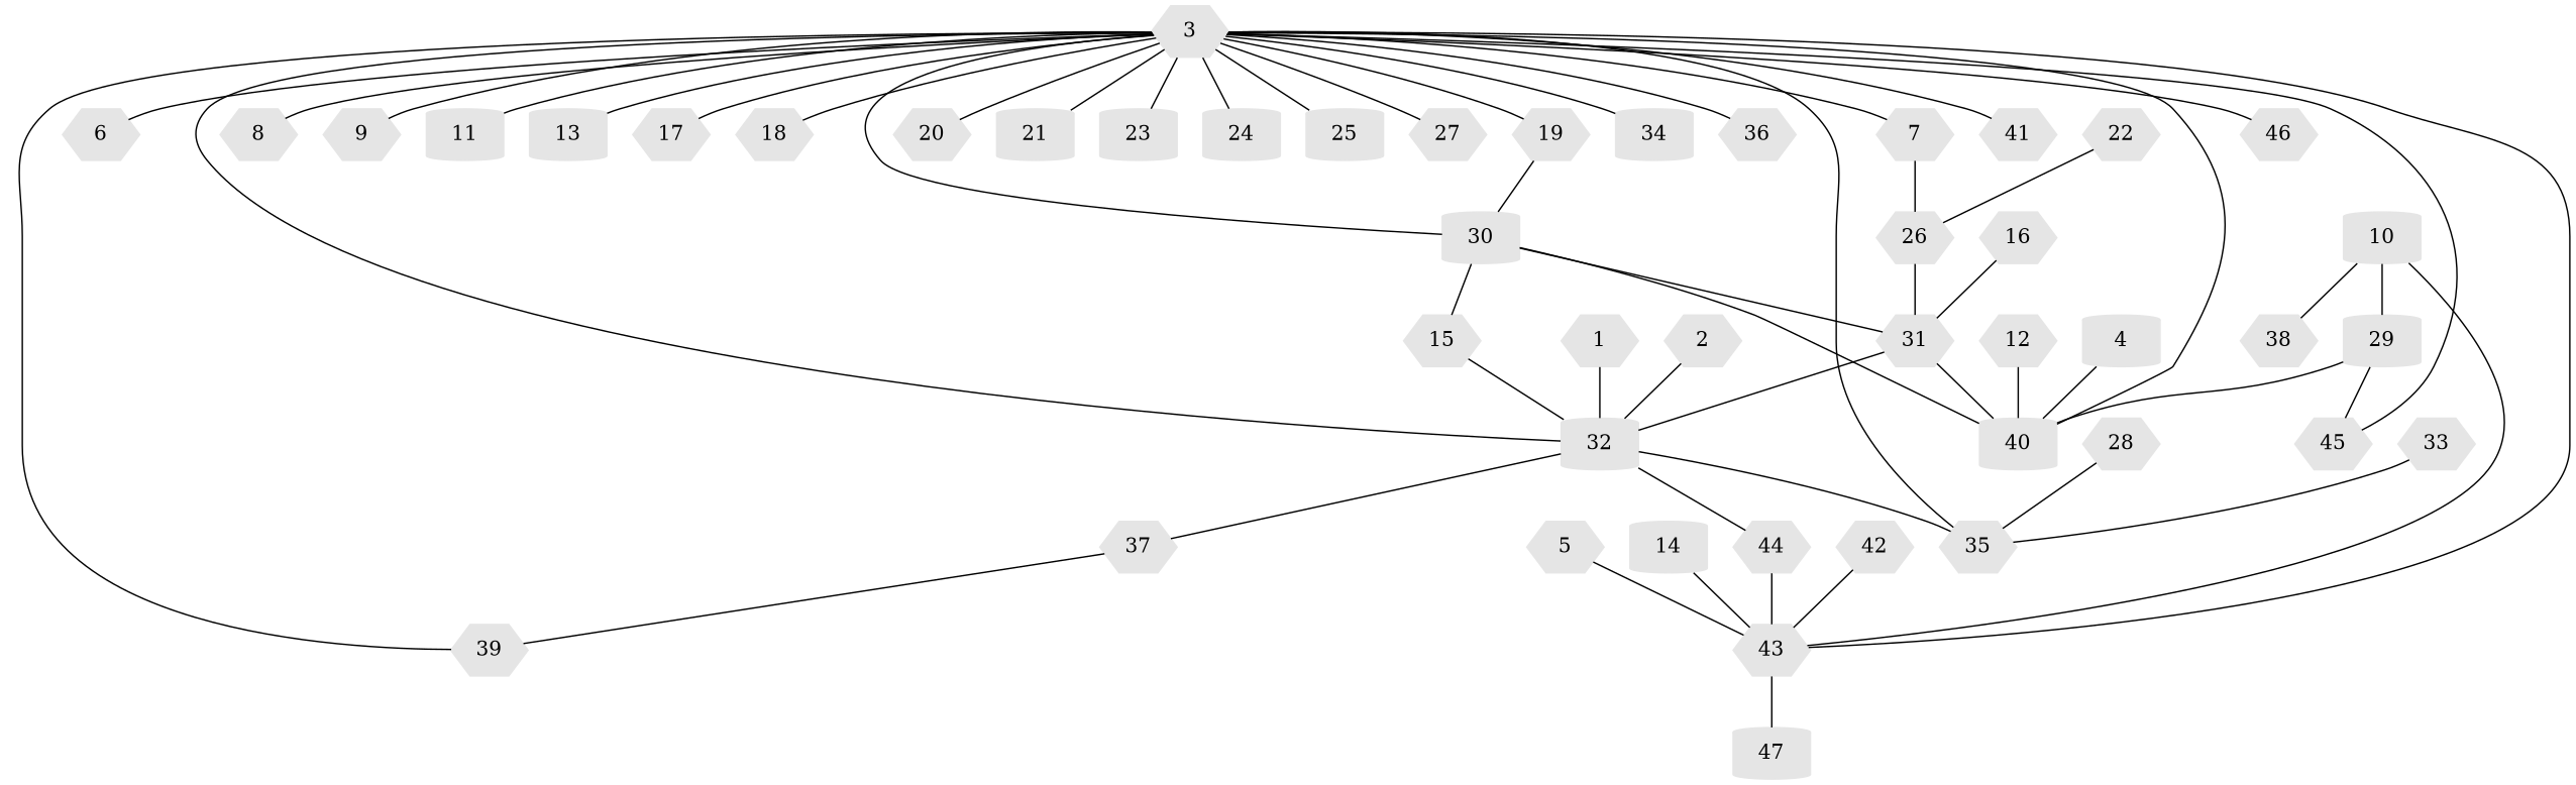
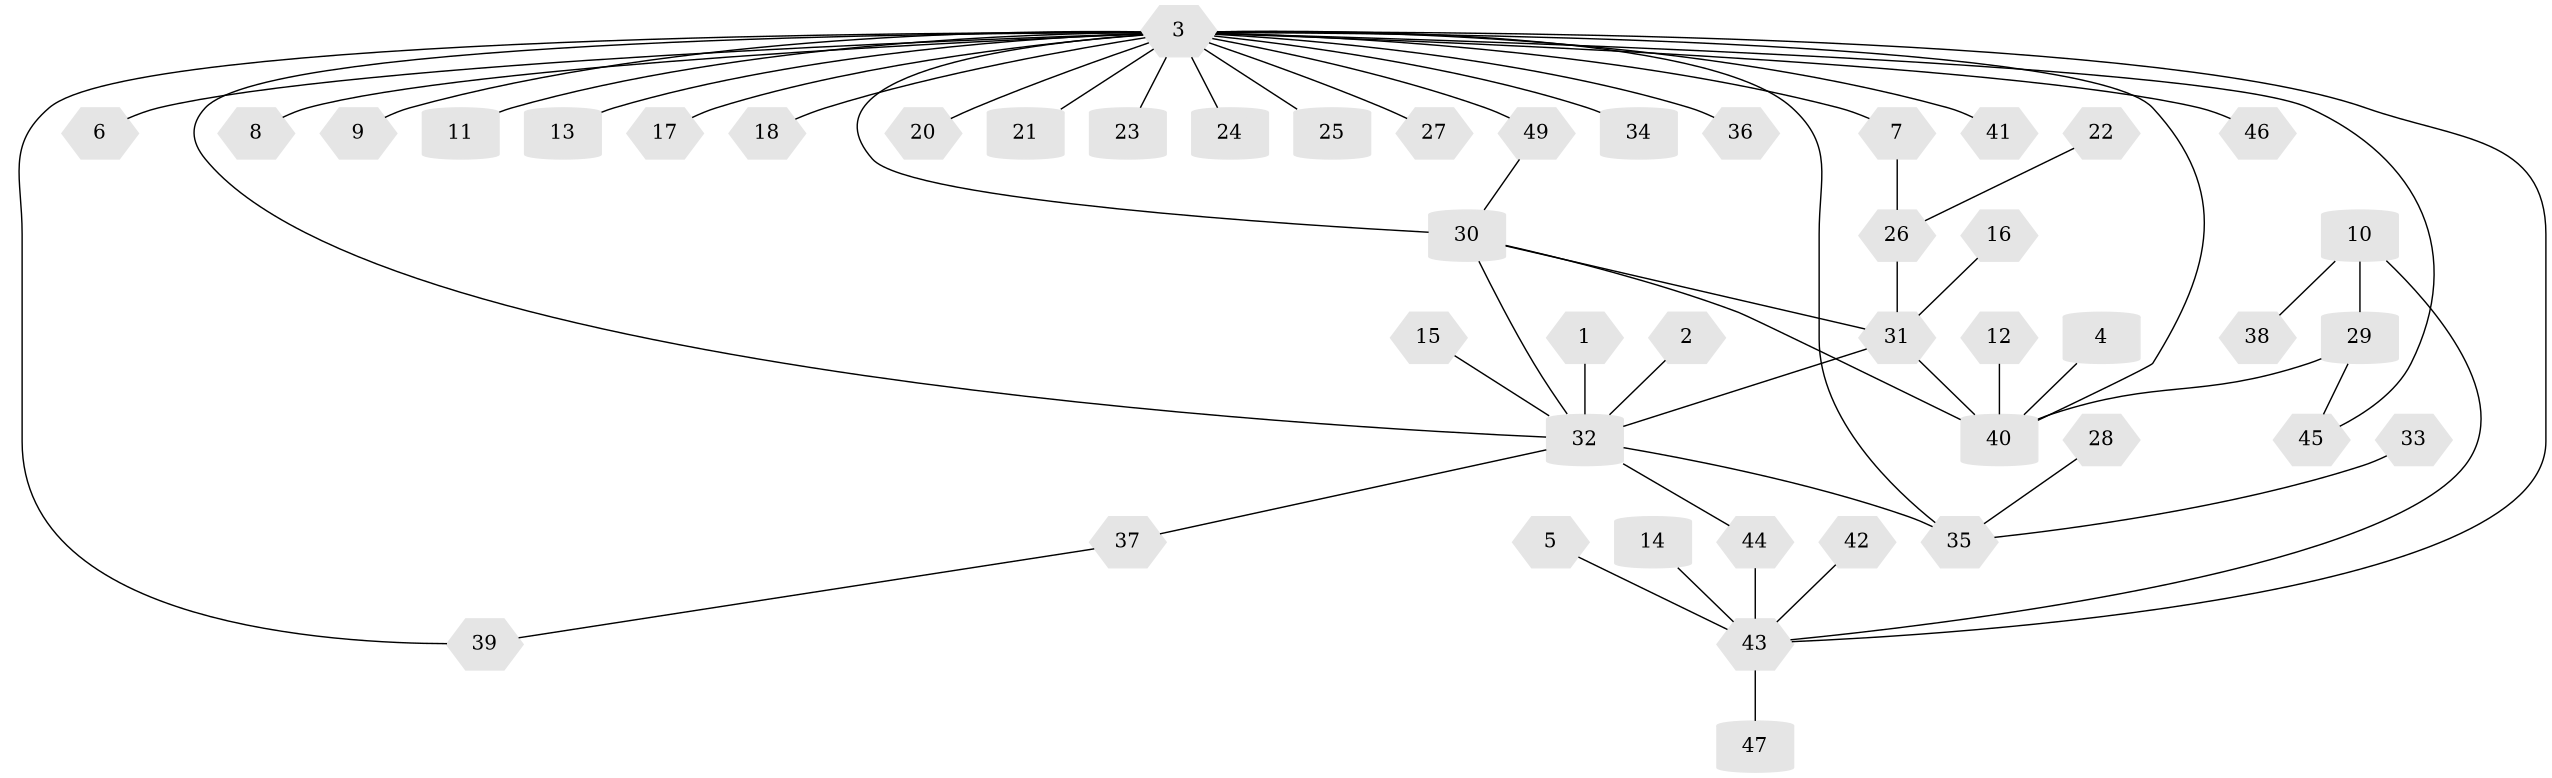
  graph {
    node [color=gray90 shape=hexagon style=filled]
    edge [weight=1.0]
    32 [shape=cylinder]
    1
    35
    37
    44
    2
    3
    6
    7
    8
    9
    11 [shape=cylinder]
    13 [shape=cylinder]
    17
    18
-   19
+   19 [label=49]
    20
    21 [shape=cylinder]
    23 [shape=cylinder]
    24 [shape=cylinder]
    25 [shape=cylinder]
    27
    30 [shape=cylinder]
    34 [shape=cylinder]
    36
    39
    40 [shape=cylinder]
    41
    43
    45
    46
    26
    31
    47 [shape=cylinder]
    4 [shape=cylinder]
    5
    10 [shape=cylinder]
    29 [shape=cylinder]
    38
    12
    14 [shape=cylinder]
    15
    16
    22
    28
    33
    42
    32 -- 35
    32 -- 37
    32 -- 44
    1 -- 32
    37 -- 39
    44 -- 43 [weight=2.0]
    2 -- 32
    3 -- 32
    3 -- 35 [weight=2.0]
    3 -- 6
    3 -- 7
    3 -- 8
    3 -- 9
    3 -- 11
    3 -- 13
    3 -- 17
    3 -- 18
    3 -- 19
    3 -- 20
    3 -- 21
    3 -- 23
    3 -- 24
    3 -- 25
    3 -- 27
    3 -- 30 [weight=3.0]
    3 -- 34
    3 -- 36
    3 -- 39
    3 -- 40
    3 -- 41
    3 -- 43
    3 -- 45
    3 -- 46 [weight=2.0]
    7 -- 26
    19 -- 30
-   30 -- 15
+   30 -- 32
    30 -- 40
    30 -- 31
    43 -- 47
    26 -- 31
    31 -- 32
    31 -- 40
    4 -- 40
    5 -- 43
    10 -- 43
    10 -- 29
    10 -- 38
    29 -- 40
    29 -- 45
    12 -- 40
    14 -- 43
    15 -- 32
    16 -- 31
    22 -- 26
    28 -- 35
    33 -- 35
    42 -- 43
  }
